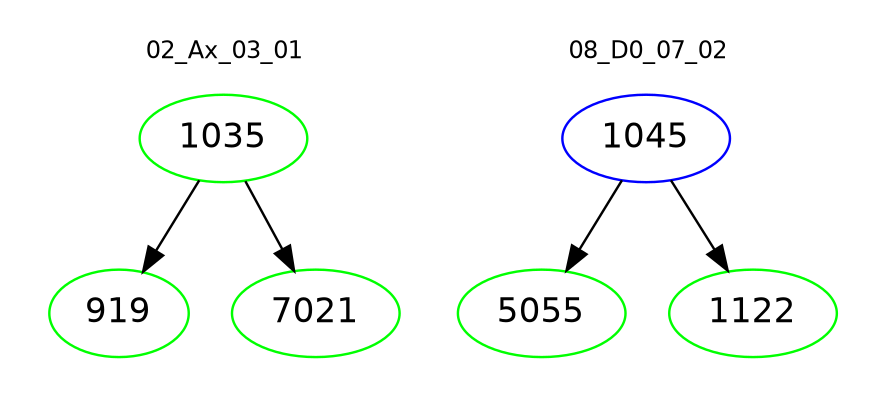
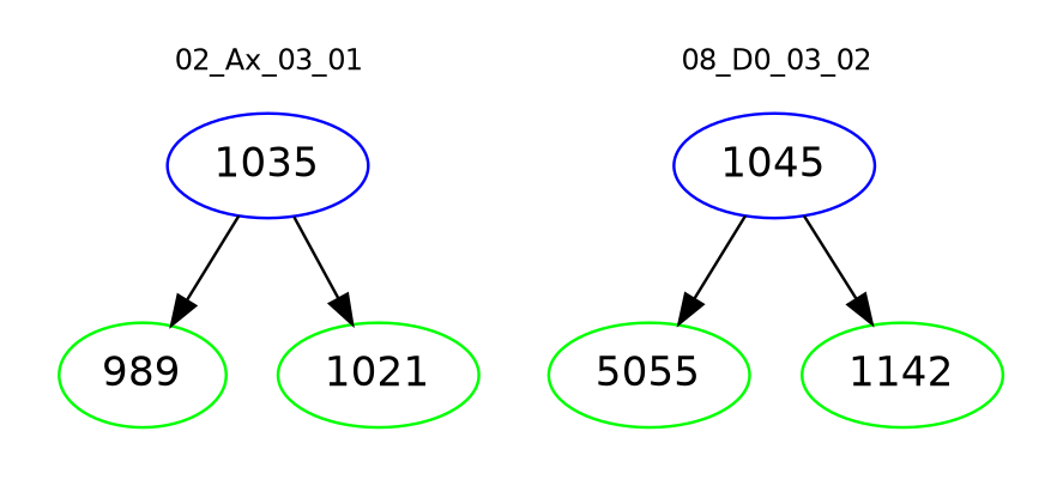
  digraph {
    fontname="DejaVu Sans"
    node [color=green fontname="DejaVu Sans"]
    edge [color=black fontname="DejaVu Sans"]
-   n1 [label=1035]
-   n2 [label=919]
-   n3 [label=7021]
+   n1 [color=blue label=1035]
+   n2 [label=989]
+   n3 [label=1021]
    n4 [color=blue label=1045]
    n5 [label=5055]
-   n6 [label=1122]
+   n6 [label=1142]
    subgraph cluster_1 {
      color=white
      fontsize=10
      label="02_Ax_03_01"
      n1
      n2
      n3
    }
    subgraph cluster_2 {
      color=white
      fontsize=10
-     label="08_D0_07_02"
+     label="08_D0_03_02"
      n4
      n5
      n6
    }
    n1 -> n2
    n1 -> n3
    n4 -> n5
    n4 -> n6
  }
